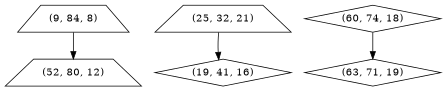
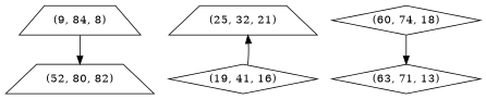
  digraph {
    node [shape=trapezium]
    "(9, 84, 8)"
-   "(52, 80, 12)"
+   "(52, 80, 12)" [label="(52, 80, 82)"]
    "(25, 32, 21)"
    "(19, 41, 16)" [shape=diamond]
    "(60, 74, 18)" [shape=diamond]
-   "(63, 71, 19)" [shape=diamond]
+   "(63, 71, 19)" [shape=diamond label="(63, 71, 13)"]
    "(9, 84, 8)" -> "(52, 80, 12)"
-   "(25, 32, 21)" -> "(19, 41, 16)"
+   "(19, 41, 16)" -> "(25, 32, 21)"
    "(60, 74, 18)" -> "(63, 71, 19)"
  }
